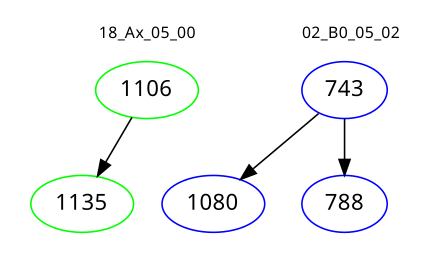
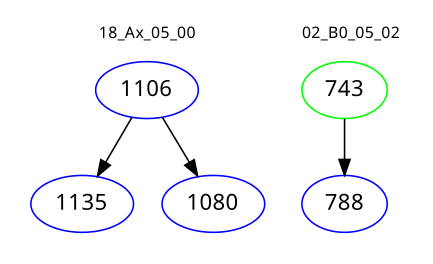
  digraph {
    fontname="Noto Sans"
    node [color=blue fontname="Noto Sans"]
    edge [color=black fontname="Noto Sans"]
-   n1 [color=green label=1106]
+   n1 [label=1106]
    n2 [label=1080]
-   n3 [color=green label=1135]
-   n4 [label=743]
+   n3 [label=1135]
+   n4 [color=green label=743]
    n5 [label=788]
    subgraph cluster_1 {
      color=white
      fontsize=10
      label="18_Ax_05_00"
      n1
      n2
      n3
    }
    subgraph cluster_2 {
      color=white
      fontsize=10
      label="02_B0_05_02"
      n4
      n5
    }
-   n4 -> n2
+   n1 -> n2
    n1 -> n3
    n4 -> n5
  }
